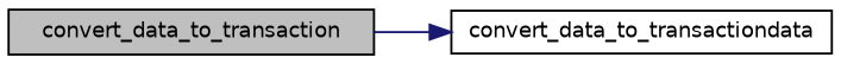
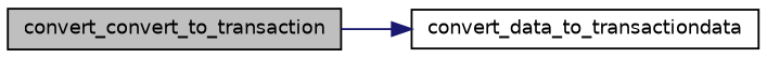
  digraph {
    rankdir=LR
    node [color=black fontname=Helvetica fontsize=10 shape=record style=filled]
-   n1 [fillcolor=grey75 fontcolor=black height=0.2 label=convert_data_to_transaction width=0.4]
+   n1 [fillcolor=grey75 fontcolor=black height=0.2 label=convert_convert_to_transaction width=0.4]
    n2 [fillcolor=white height=0.2 label=convert_data_to_transactiondata width=0.4]
    n1 -> n2 [color=midnightblue fontname=Helvetica fontsize=10 labelfontname=Helvetica labelfontsize=10 style=solid]
  }
